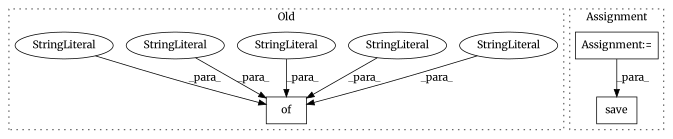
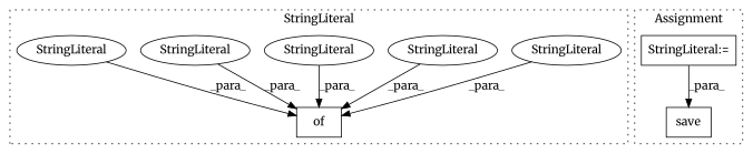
  digraph {
    fontname=Merriweather
    node [a=45 fontname=Merriweather l=12 shape=ellipse]
    edge [fontname=Merriweather]
    n1 [a=32 l="3,1" label=of s="7221,7353" shape=box]
    n2 [label=StringLiteral s=7231]
    n3 [l=6 label=StringLiteral s=7224]
    n4 [l=7 label=StringLiteral s=7327]
    n5 [l=9 label=StringLiteral s=7273]
    n6 [label=StringLiteral s=7244]
    n7 [a=32 l="5,1" label=save s="5862,5950" shape=box]
-   n8 [a=7 l=1 label="Assignment:=" s=5775 shape=box]
+   n8 [a=7 l=1 label="StringLiteral:=" s=5775 shape=box]
    subgraph cluster_1 {
-     label=Old
+     label=StringLiteral
      style=dotted
      n1
      n2
      n3
      n4
      n5
      n6
    }
    subgraph cluster_2 {
      label=Assignment
      style=dotted
      n7
      n8
    }
    n2 -> n1 [label=_para_]
    n3 -> n1 [label=_para_]
    n4 -> n1 [label=_para_]
    n5 -> n1 [label=_para_]
    n6 -> n1 [label=_para_]
    n8 -> n7 [label=_para_]
  }
